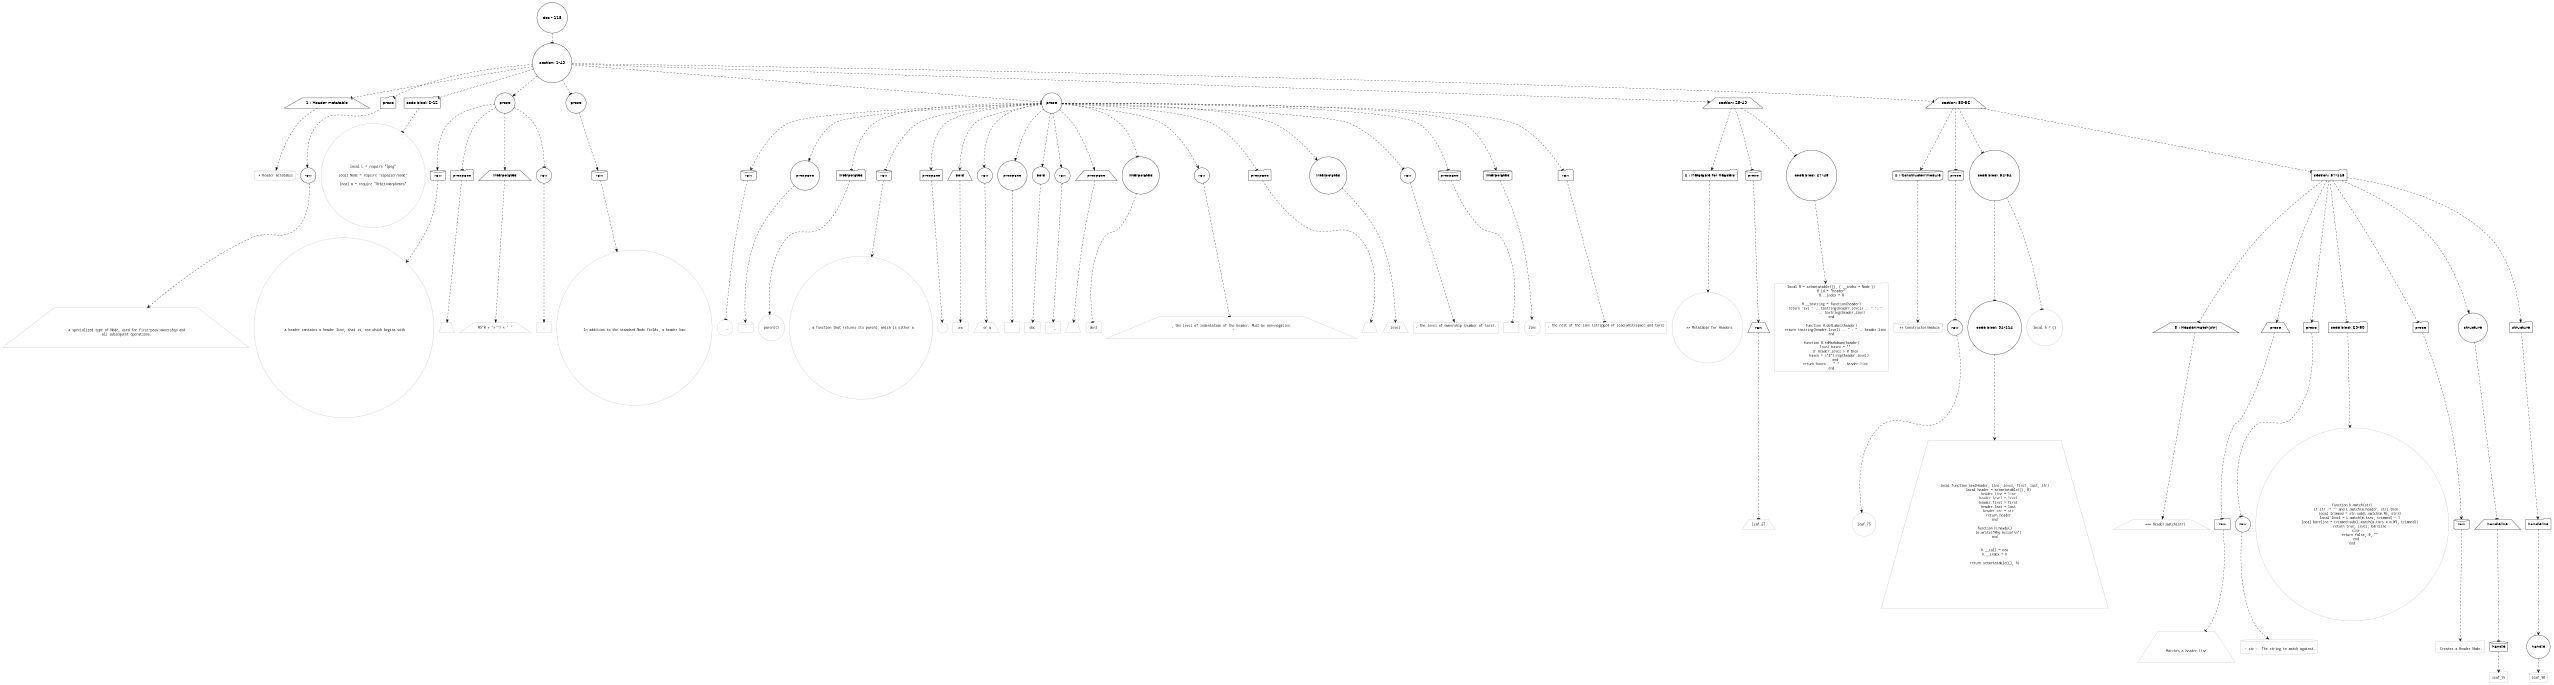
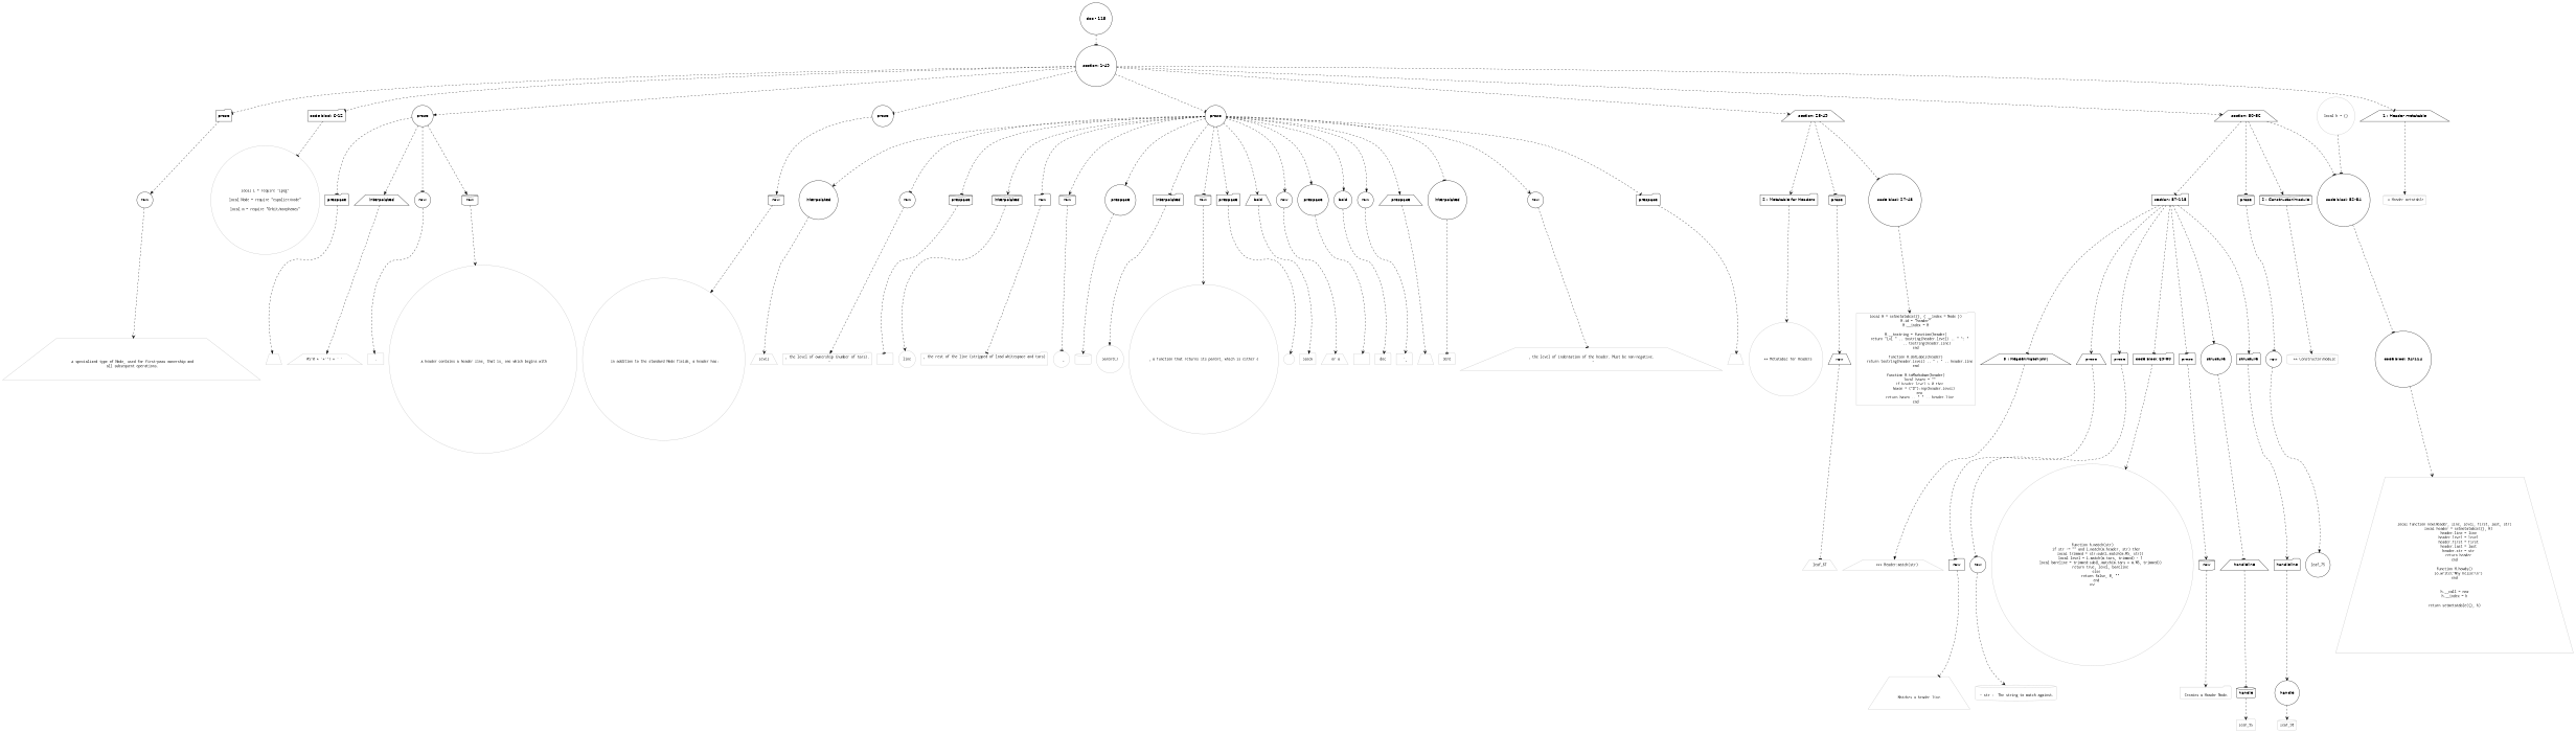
  digraph {
    node [fontname=Helvetica shape=circle]
    edge [arrowhead=tee style=dashed]
    n1 [label="section: 1-49"]
    n2 [label="1 : Header metatable" shape=trapezium]
    n3 [label=prose shape=folder]
    n4 [label="code block 6-12" shape=folder]
    n5 [label=prose]
    n6 [label=prose]
    n7 [label=prose]
    n8 [label="section: 25-49" shape=trapezium]
    n9 [label="section: 50-56" shape=trapezium]
    n10 [label=raw]
    n11 [label=raw shape=cylinder]
    n12 [label=prespace shape=folder]
    n13 [label=interpolated shape=trapezium]
    n14 [label=raw]
    n15 [label=raw shape=cylinder]
    n16 [label=raw shape=cylinder]
    n17 [label=prespace]
    n18 [label=interpolated shape=folder]
    n19 [label=raw shape=cylinder]
    n20 [label=prespace shape=folder]
    n21 [label=bold shape=trapezium]
    n22 [label=raw]
    n23 [label=prespace]
    n24 [label=bold]
    n25 [label=raw]
    n26 [label=prespace shape=trapezium]
    n27 [label=interpolated]
    n28 [label=raw]
    n29 [label=prespace shape=folder]
    n30 [label=interpolated]
    n31 [label=raw]
    n32 [label=prespace shape=cylinder]
    n33 [label=interpolated shape=cylinder]
    n34 [label=raw shape=folder]
    n35 [label="2 : Metatable for Headers" shape=folder]
    n36 [label=prose shape=cylinder]
    n37 [label="code block 27-48"]
    n38 [label=raw shape=trapezium]
    n39 [label="2 : Constructor/module" shape=cylinder]
    n40 [label=prose shape=cylinder]
    n41 [label="code block 52-54"]
    n42 [label="section: 57-115" shape=folder]
    n43 [label=raw]
    n44 [label="3 : Header:match(str)" shape=trapezium]
    n45 [label=prose shape=trapezium]
    n46 [label=prose shape=folder]
    n47 [label="code block 69-80" shape=folder]
    n48 [label=prose shape=folder]
    n49 [label=structure]
    n50 [label=structure shape=folder]
    n51 [label="code block 94-114"]
    n52 [label=raw shape=folder]
    n53 [label=raw]
    n54 [label=raw shape=cylinder]
    n55 [label=handleline shape=trapezium]
    n56 [label=handle shape=cylinder]
    n57 [label=handleline shape=folder]
    n58 [label=handle]
    n59 [color=Gray fontname=Inconsolata label=" * Header metatable" shape=cylinder]
    n60 [color=Gray fontname=Inconsolata label="local L = require \"lpeg\"\n\nlocal Node = require \"espalier/node\"\n\nlocal m = require \"Orbit/morphemes\""]
    n61 [color=Gray fontname=Inconsolata label="\n\n A specialized type of Node, used for first-pass ownership and\n all subsequent operations.\n" shape=trapezium]
    n62 [color=Gray fontname=Inconsolata label="\n A header contains a header line, that is, one which begins with"]
    n63 [color=Gray fontname=Inconsolata label=" " shape=trapezium]
    n64 [color=Gray fontname=Inconsolata label="WS^0 * '*'^1 * ' '" shape=trapezium]
    n65 [color=Gray fontname=Inconsolata label=".\n" shape=folder]
    n66 [color=Gray fontname=Inconsolata label="\n In addition to the standard Node fields, a header has:\n"]
    n67 [color=Gray fontname=Inconsolata label="\n  -"]
    n68 [color=Gray fontname=Inconsolata label=" " shape=cylinder]
    n69 [color=Gray fontname=Inconsolata label="parent()"]
    n70 [color=Gray fontname=Inconsolata label=", a function that returns its parent, which is either a"]
    n71 [color=Gray fontname=Inconsolata label=" "]
-   n72 [color=Gray fontname=Inconsolata label=one shape=folder]
+   n72 [color=Gray fontname=Inconsolata label=block shape=folder]
    n73 [color=Gray fontname=Inconsolata label=" or a" shape=trapezium]
    n74 [color=Gray fontname=Inconsolata label=" " shape=folder]
    n75 [color=Gray fontname=Inconsolata label=doc shape=folder]
    n76 [color=Gray fontname=Inconsolata label=".\n  -" shape=folder]
    n77 [color=Gray fontname=Inconsolata label=" " shape=trapezium]
    n78 [color=Gray fontname=Inconsolata label=dent shape=folder]
    n79 [color=Gray fontname=Inconsolata label=", the level of indentation of the header. Must be non-negative.\n  -" shape=trapezium]
    n80 [color=Gray fontname=Inconsolata label=" " shape=trapezium]
    n81 [color=Gray fontname=Inconsolata label=level shape=trapezium]
    n82 [color=Gray fontname=Inconsolata label=", the level of ownership (number of tars).\n  -" shape=folder]
    n83 [color=Gray fontname=Inconsolata label=" " shape=folder]
    n84 [color=Gray fontname=Inconsolata label=line]
    n85 [color=Gray fontname=Inconsolata label=", the rest of the line (stripped of lead whitespace and tars)\n\n" shape=folder]
    n86 [color=Gray fontname=Inconsolata label="  ** Metatable for Headers"]
    n87 [color=Gray fontname=Inconsolata label="local H = setmetatable({}, { __index = Node })\nH.id = \"header\"\nH.__index = H\n\nH.__tostring = function(header)\n    return \"Lvl \" .. tostring(header.level) .. \" ^: \"\n           .. tostring(header.line)\nend\n\nfunction H.dotLabel(header)\n    return tostring(header.level) .. \" : \" .. header.line\nend\n\nfunction H.toMarkdown(header)\n    local haxen = \"\"\n    if header.level > 0 then\n        haxen = (\"#\"):rep(header.level)\n    end\n    return haxen .. \" \" .. header.line\nend" shape=folder]
    leaf_67 [color=Gray fontname=Inconsolata shape=trapezium]
    n89 [color=Gray fontname=Inconsolata label="  ** Constructor/module" shape=cylinder]
    n90 [color=Gray fontname=Inconsolata label="local h = {}"]
-   leaf_75 [color=Gray fontname=Inconsolata]
+   leaf_75 [color=black fontname=Inconsolata]
    n92 [color=Gray fontname=Inconsolata label="    *** Header:match(str)" shape=trapezium]
    n93 [color=Gray fontname=Inconsolata label="function h.match(str)\n    if str ~= \"\" and L.match(m.header, str) then\n        local trimmed = str:sub(L.match(m.WS, str))\n        local level = L.match(m.tars, trimmed) - 1\n        local bareline = trimmed:sub(L.match(m.tars * m.WS, trimmed))\n        return true, level, bareline\n    else\n        return false, 0, \"\"\n    end\nend"]
    n94 [color=Gray fontname=Inconsolata label="local function new(Header, line, level, first, last, str)\n    local header = setmetatable({}, H)\n    header.line = line\n    header.level = level\n    header.first = first\n    header.last = last\n    header.str = str\n    return header\nend\n\nfunction H.howdy()\n    io.write(\"Why hello!\\n\")\nend\n\n\nh.__call = new\nh.__index = h\n\nreturn setmetatable({}, h)" shape=trapezium]
    n95 [color=Gray fontname=Inconsolata label="\n\n Matches a header line.\n" shape=trapezium]
    n96 [color=Gray fontname=Inconsolata label="\n - str :  The string to match against.\n" shape=cylinder]
    n97 [color=Gray fontname=Inconsolata label="\n Creates a Header Node.\n" shape=folder]
    leaf_95 [color=Gray fontname=Inconsolata shape=folder]
    leaf_98 [color=Gray fontname=Inconsolata shape=cylinder]
    n100 [label="doc - 115"]
    subgraph sub_1 {
      rank=same
      n1
    }
    subgraph sub_2 {
      rank=same
      n2
      n3
      n4
      n5
      n6
      n7
      n8
      n9
    }
    subgraph sub_3 {
      rank=same
      n10
    }
    subgraph sub_4 {
      rank=same
      n11
      n12
      n13
      n14
    }
    subgraph sub_5 {
      rank=same
      n15
    }
    subgraph sub_6 {
      rank=same
      n16
      n17
      n18
      n19
      n20
      n21
      n22
      n23
      n24
      n25
      n26
      n27
      n28
      n29
      n30
      n31
      n32
      n33
      n34
    }
    subgraph sub_7 {
      rank=same
      n35
      n36
      n37
    }
    subgraph sub_8 {
      rank=same
      n38
    }
    subgraph sub_9 {
      rank=same
      n39
      n40
      n41
      n42
    }
    subgraph sub_10 {
      rank=same
      n43
    }
    subgraph sub_11 {
      rank=same
      n44
      n45
      n46
      n47
      n48
      n49
      n50
      n51
    }
    subgraph sub_12 {
      rank=same
      n52
    }
    subgraph sub_13 {
      rank=same
      n53
    }
    subgraph sub_14 {
      rank=same
      n54
    }
    subgraph sub_15 {
      rank=same
      n55
    }
    subgraph sub_16 {
      rank=same
      n56
    }
    subgraph sub_17 {
      rank=same
      n57
    }
    subgraph sub_18 {
      rank=same
      n58
    }
    n1 -> n2
    n1 -> n3
    n1 -> n4
    n1 -> n5 [arrowhead=normal]
    n1 -> n6
    n1 -> n7
    n1 -> n8 [arrowhead=vee]
-   n1 -> n9
+   n1 -> n9 [arrowhead=vee]
    n2 -> n59 [arrowhead=normal]
    n3 -> n10 [arrowhead=normal]
    n4 -> n60
    n5 -> n11 [arrowhead=normal]
    n5 -> n12
    n5 -> n13 [arrowhead=normal]
    n5 -> n14
    n6 -> n15 [arrowhead=normal]
    n7 -> n16 [arrowhead=vee]
    n7 -> n17 [arrowhead=normal]
    n7 -> n18
    n7 -> n19
    n7 -> n20 [arrowhead=vee]
    n7 -> n21 [arrowhead=vee]
    n7 -> n22 [arrowhead=vee]
    n7 -> n23 [arrowhead=normal]
    n7 -> n24 [arrowhead=normal]
    n7 -> n25 [arrowhead=normal]
    n7 -> n26 [arrowhead=normal]
    n7 -> n27
    n7 -> n28 [arrowhead=vee]
    n7 -> n29
    n7 -> n30 [arrowhead=vee]
    n7 -> n31
    n7 -> n32
    n7 -> n33 [arrowhead=vee]
    n7 -> n34
    n8 -> n35 [arrowhead=vee]
    n8 -> n36
    n8 -> n37
    n9 -> n39 [arrowhead=vee]
    n9 -> n40
    n9 -> n41
    n9 -> n42
    n10 -> n61 [arrowhead=vee]
    n11 -> n62 [arrowhead=vee]
    n12 -> n63 [arrowhead=normal]
    n13 -> n64 [arrowhead=normal]
    n14 -> n65 [arrowhead=normal]
    n15 -> n66 [arrowhead=normal]
    n16 -> n67
    n17 -> n68 [arrowhead=vee]
    n18 -> n69 [arrowhead=normal]
    n19 -> n70 [arrowhead=vee]
    n20 -> n71 [arrowhead=vee]
    n21 -> n72 [arrowhead=normal]
    n22 -> n73 [arrowhead=vee]
    n23 -> n74 [arrowhead=vee]
    n24 -> n75 [arrowhead=vee]
    n25 -> n76 [arrowhead=vee]
    n26 -> n77 [arrowhead=vee]
    n27 -> n78
    n28 -> n79
    n29 -> n80 [arrowhead=vee]
    n30 -> n81 [arrowhead=vee]
    n31 -> n82 [arrowhead=normal]
    n32 -> n83
    n33 -> n84 [arrowhead=vee]
    n34 -> n85
    n35 -> n86 [arrowhead=vee]
    n36 -> n38 [arrowhead=vee]
    n37 -> n87 [arrowhead=vee]
    n38 -> leaf_67
    n39 -> n89 [arrowhead=vee]
    n40 -> n43
    n41 -> n51
-   n41 -> n90
+   n90 -> n41
    n42 -> n44
    n42 -> n45 [arrowhead=vee]
    n42 -> n46 [arrowhead=vee]
    n42 -> n47
    n42 -> n48
    n42 -> n49 [arrowhead=normal]
    n42 -> n50 [arrowhead=normal]
    n43 -> leaf_75 [arrowhead=normal]
    n44 -> n92 [arrowhead=normal]
    n45 -> n52
    n46 -> n53
    n47 -> n93 [arrowhead=vee]
    n48 -> n54 [arrowhead=vee]
    n49 -> n55
    n50 -> n57 [arrowhead=vee]
    n51 -> n94 [arrowhead=vee]
    n52 -> n95
    n53 -> n96 [arrowhead=vee]
    n54 -> n97 [arrowhead=vee]
    n55 -> n56
    n56 -> leaf_95 [arrowhead=vee]
    n57 -> n58 [arrowhead=vee]
    n58 -> leaf_98 [arrowhead=vee]
    n100 -> n1
  }
